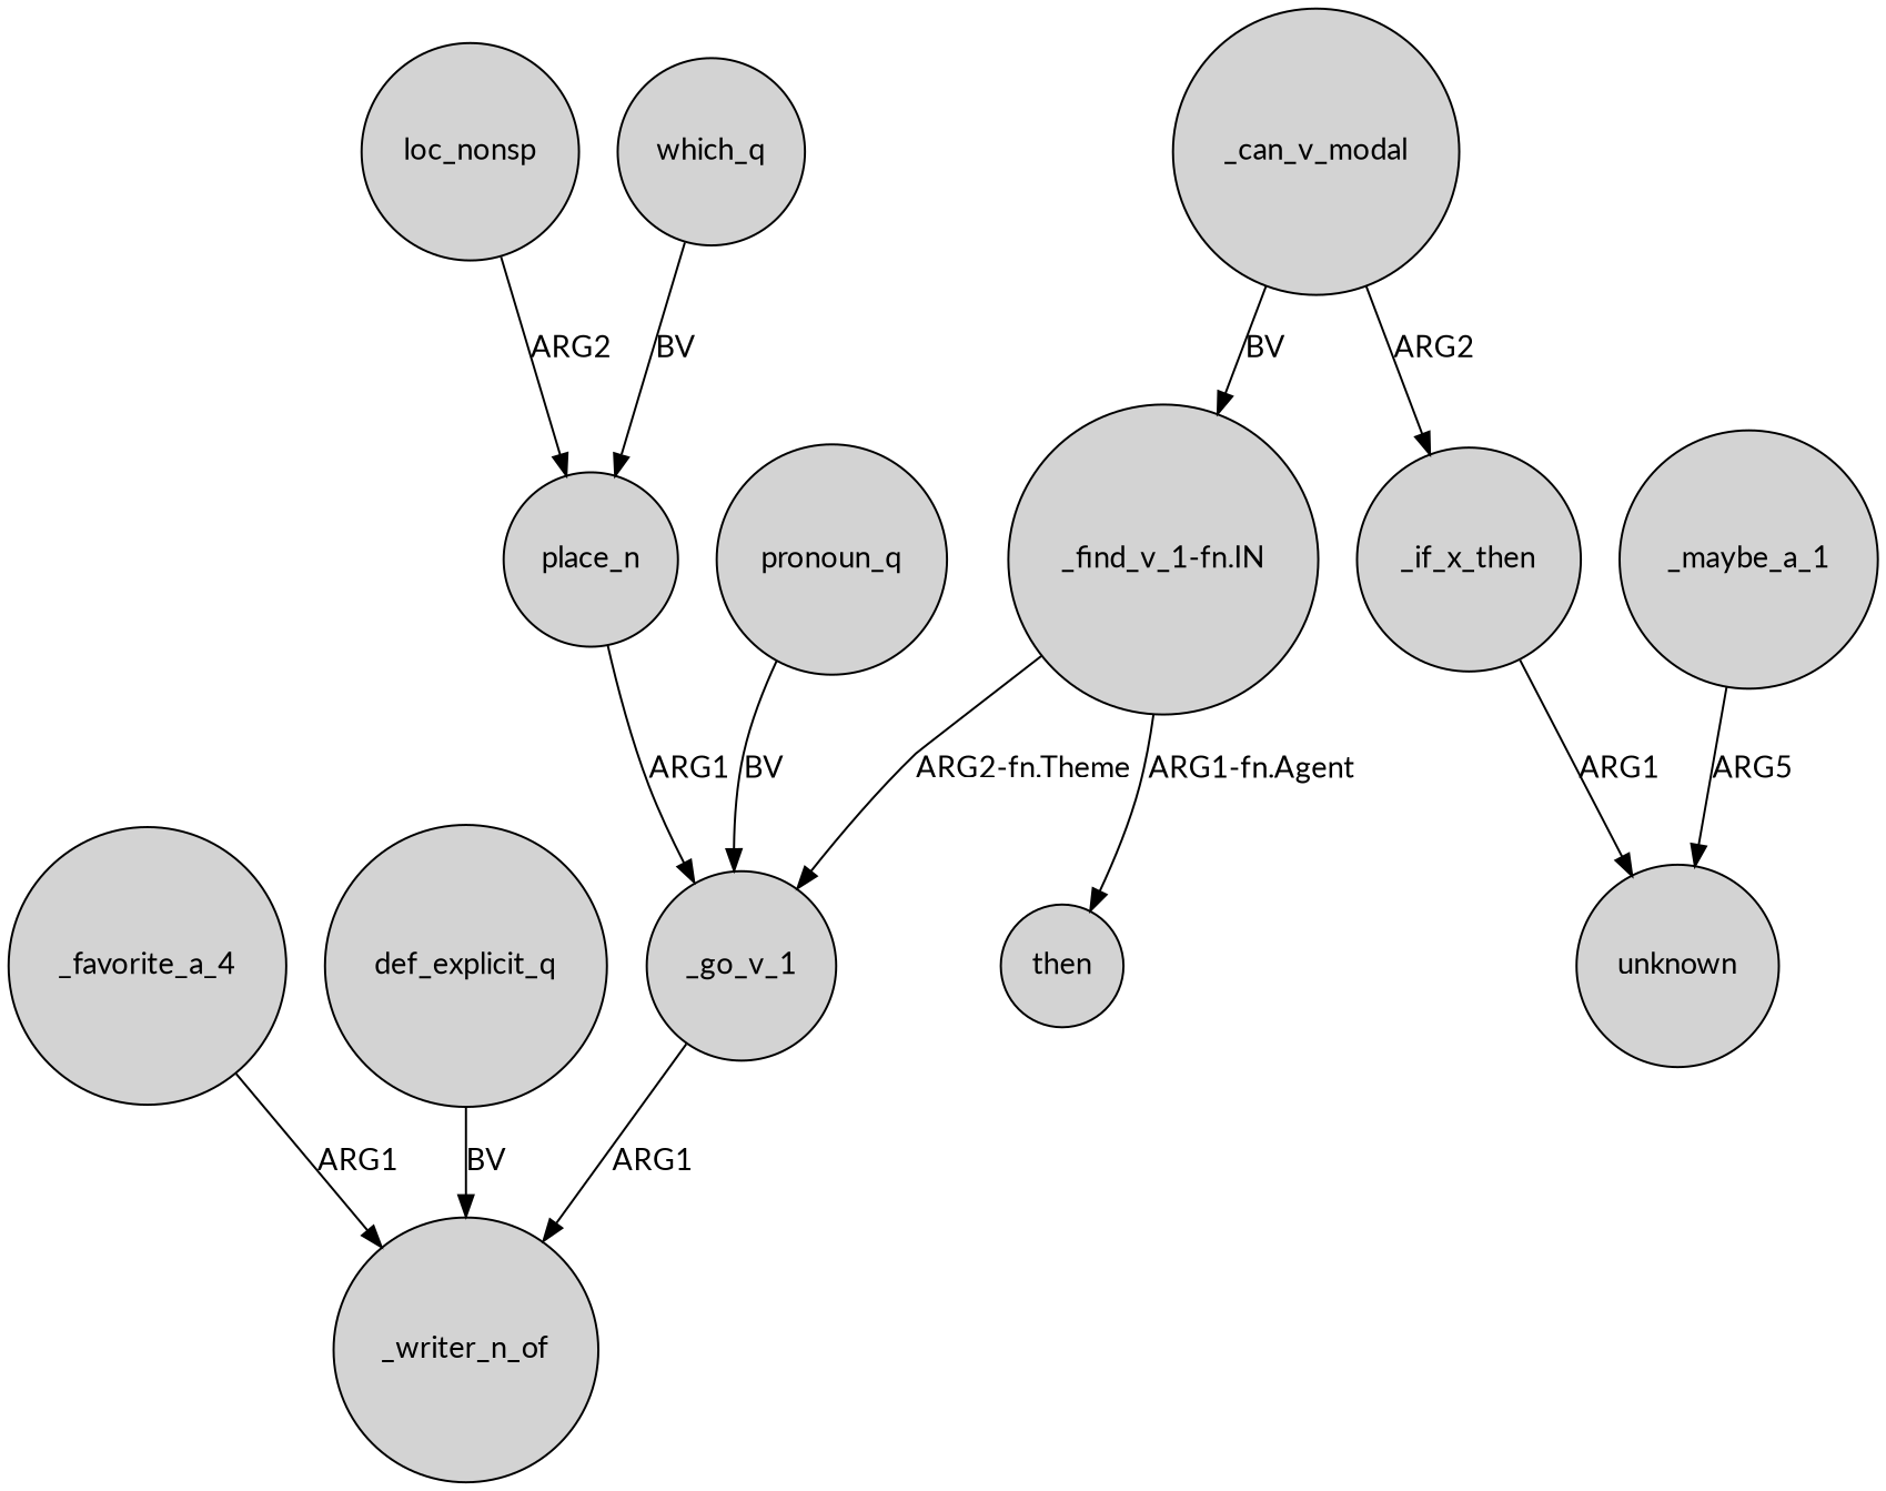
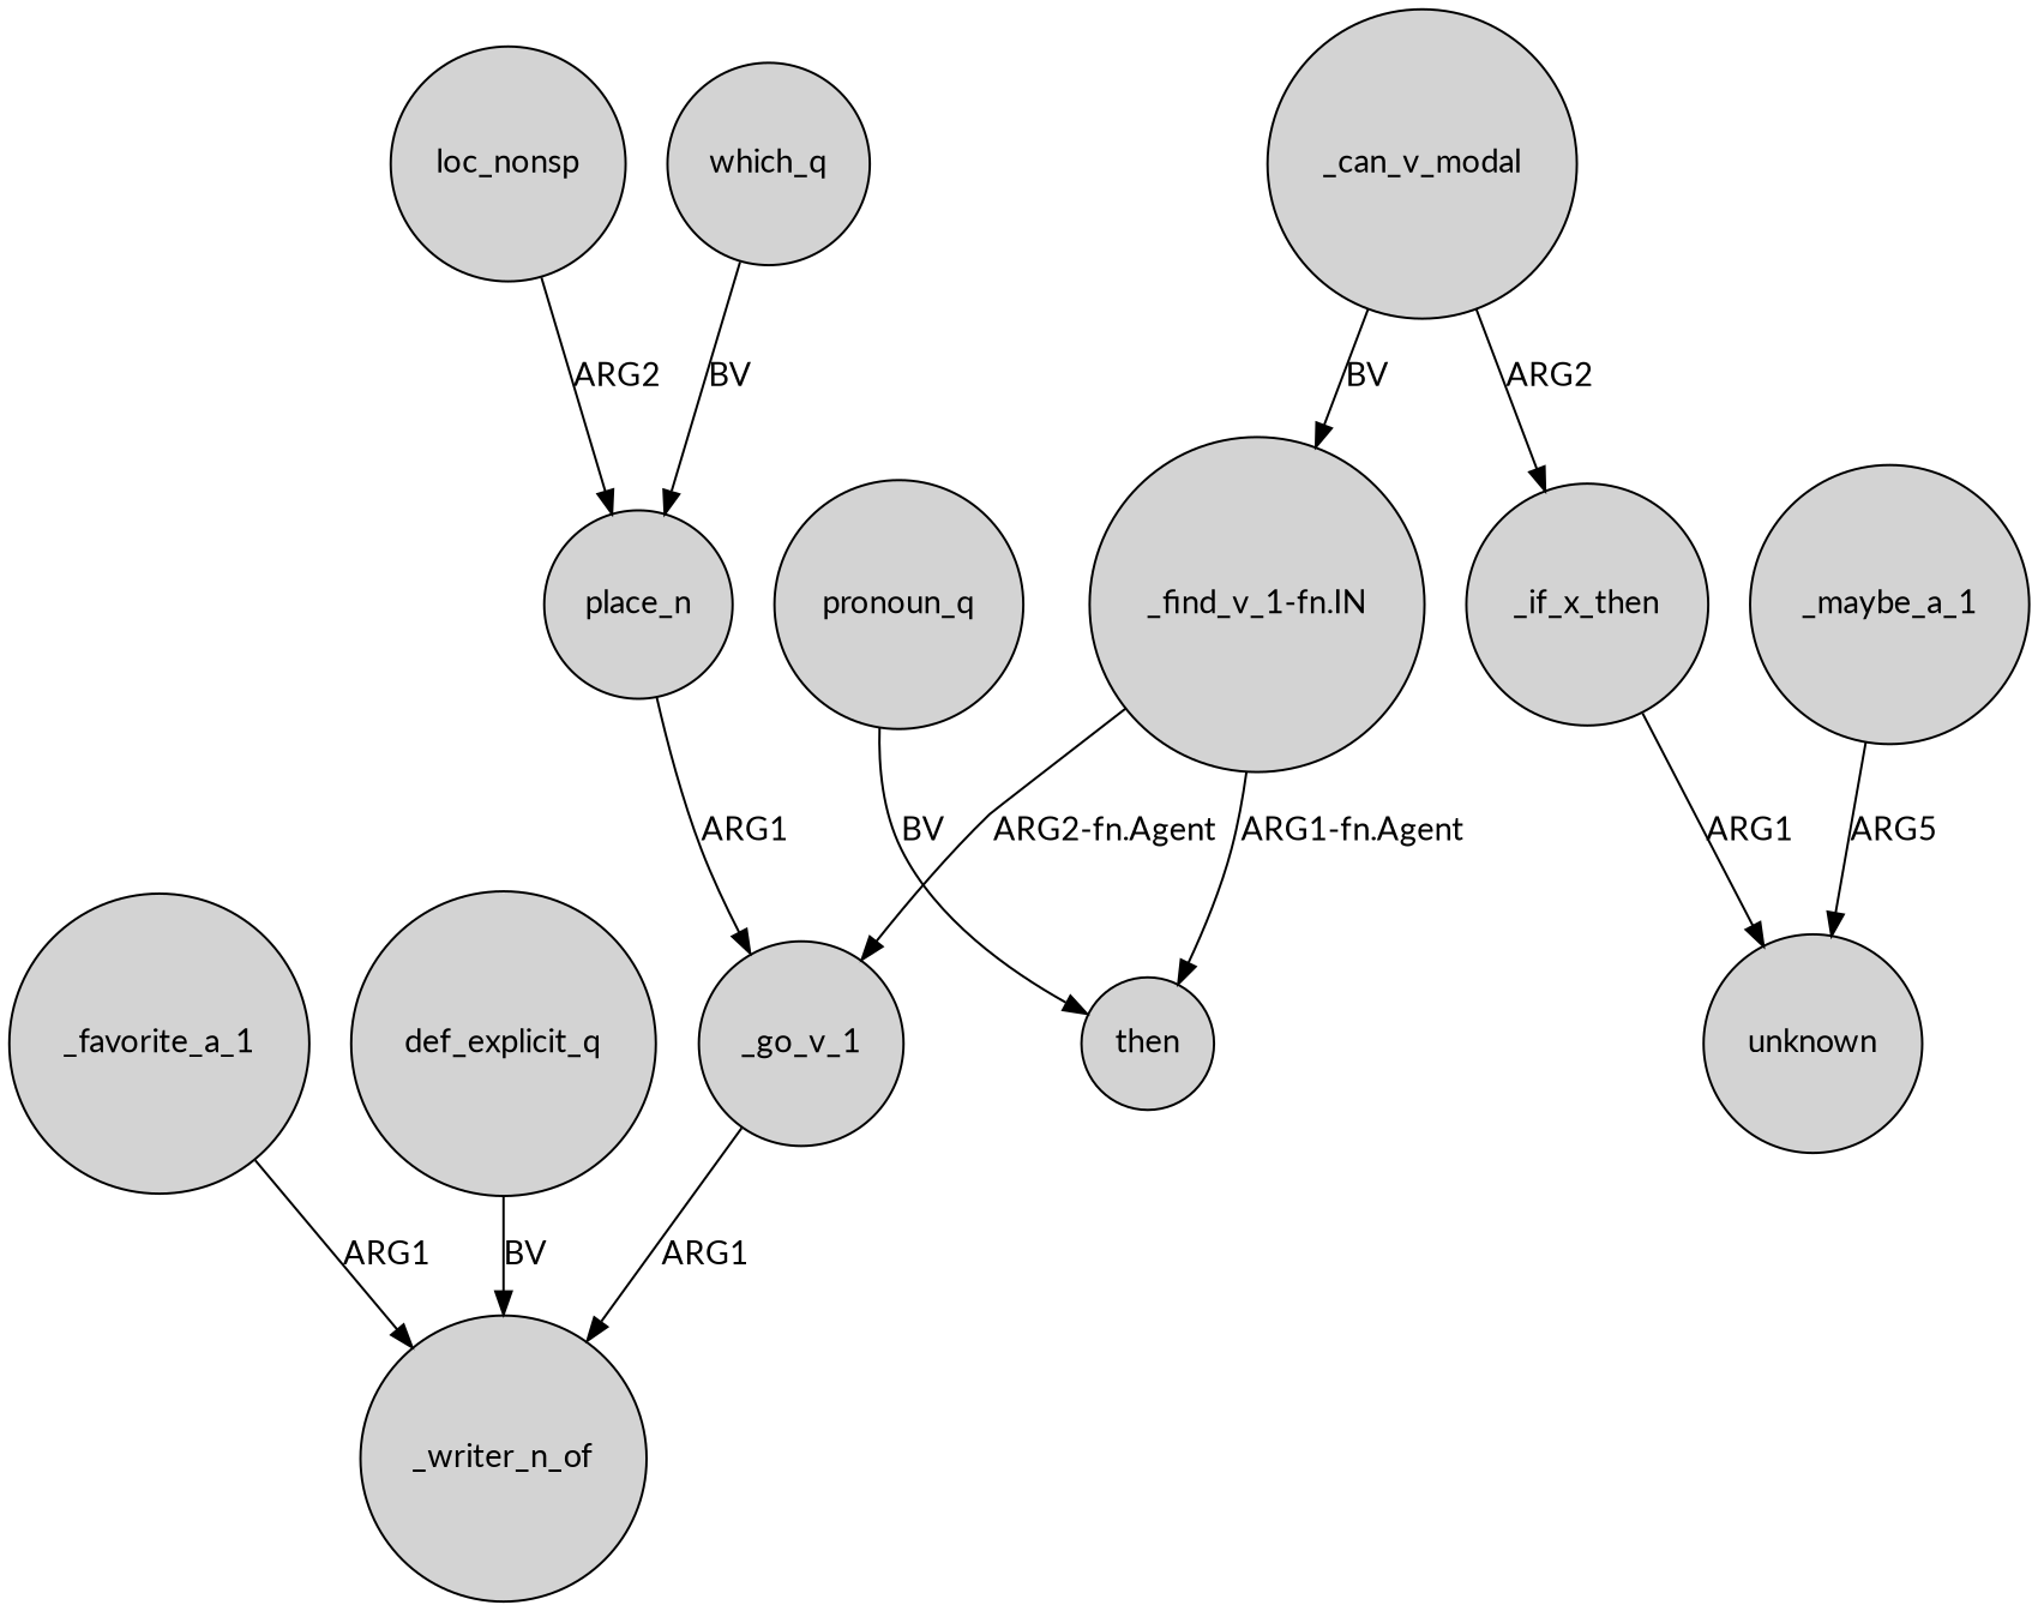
  digraph {
    fontname=Lato
    node [fontname=Lato shape=circle style=filled]
    edge [fontname=Lato]
    "_find_v_1-fn.IN"
    _go_v_1
    n3 [label=then]
    _writer_n_of
    loc_nonsp
    place_n
    _if_x_then
    unknown
    _can_v_modal
    _maybe_a_1
-   _favorite_a_1 [label=_favorite_a_4]
+   _favorite_a_1
    which_q
    def_explicit_q
    pronoun_q
-   "_find_v_1-fn.IN" -> _go_v_1 [label="ARG2-fn.Theme"]
+   "_find_v_1-fn.IN" -> _go_v_1 [label="ARG2-fn.Agent"]
    "_find_v_1-fn.IN" -> n3 [label="ARG1-fn.Agent"]
    _go_v_1 -> _writer_n_of [label=ARG1]
    loc_nonsp -> place_n [label=ARG2]
    place_n -> _go_v_1 [label=ARG1]
    _if_x_then -> unknown [label=ARG1]
    _can_v_modal -> "_find_v_1-fn.IN" [label=BV]
    _can_v_modal -> _if_x_then [label=ARG2]
    _maybe_a_1 -> unknown [label=ARG5]
    _favorite_a_1 -> _writer_n_of [label=ARG1]
    which_q -> place_n [label=BV]
    def_explicit_q -> _writer_n_of [label=BV]
-   pronoun_q -> _go_v_1 [label=BV]
+   pronoun_q -> n3 [label=BV]
  }
